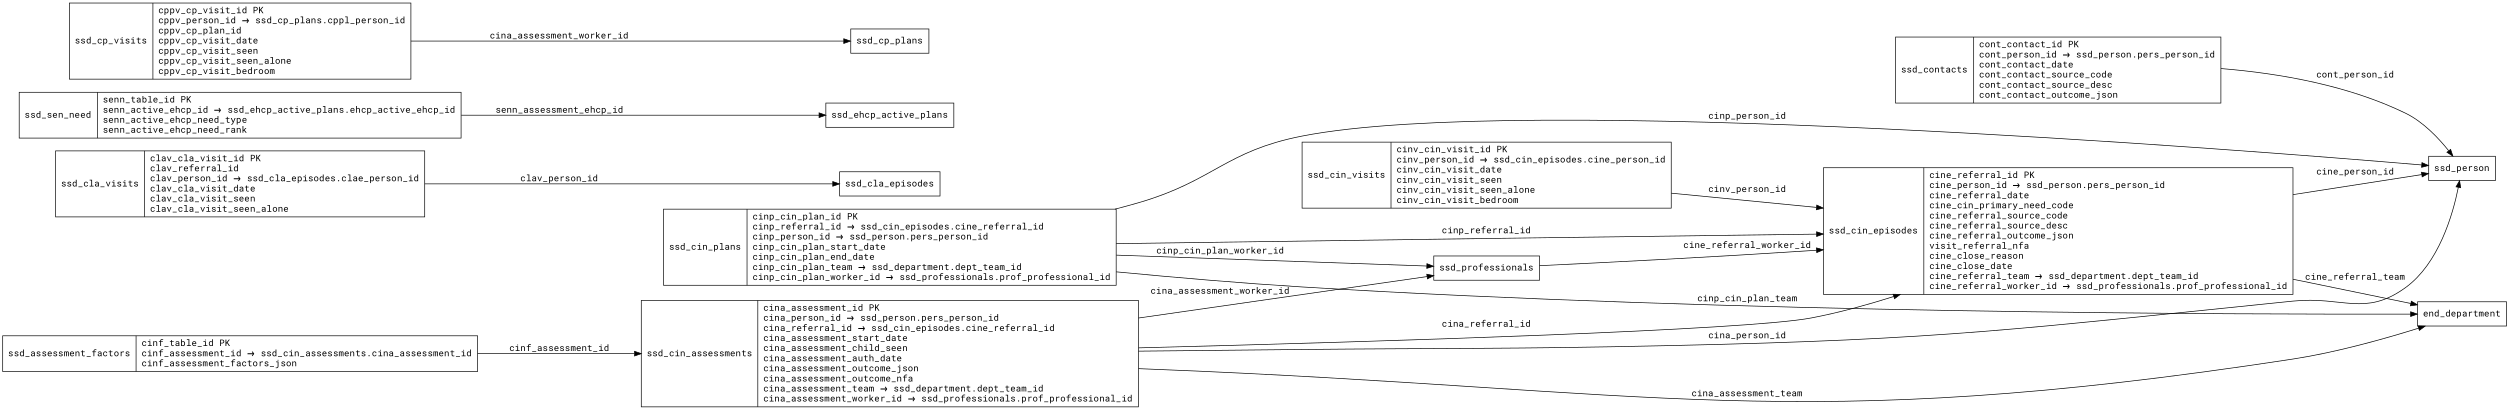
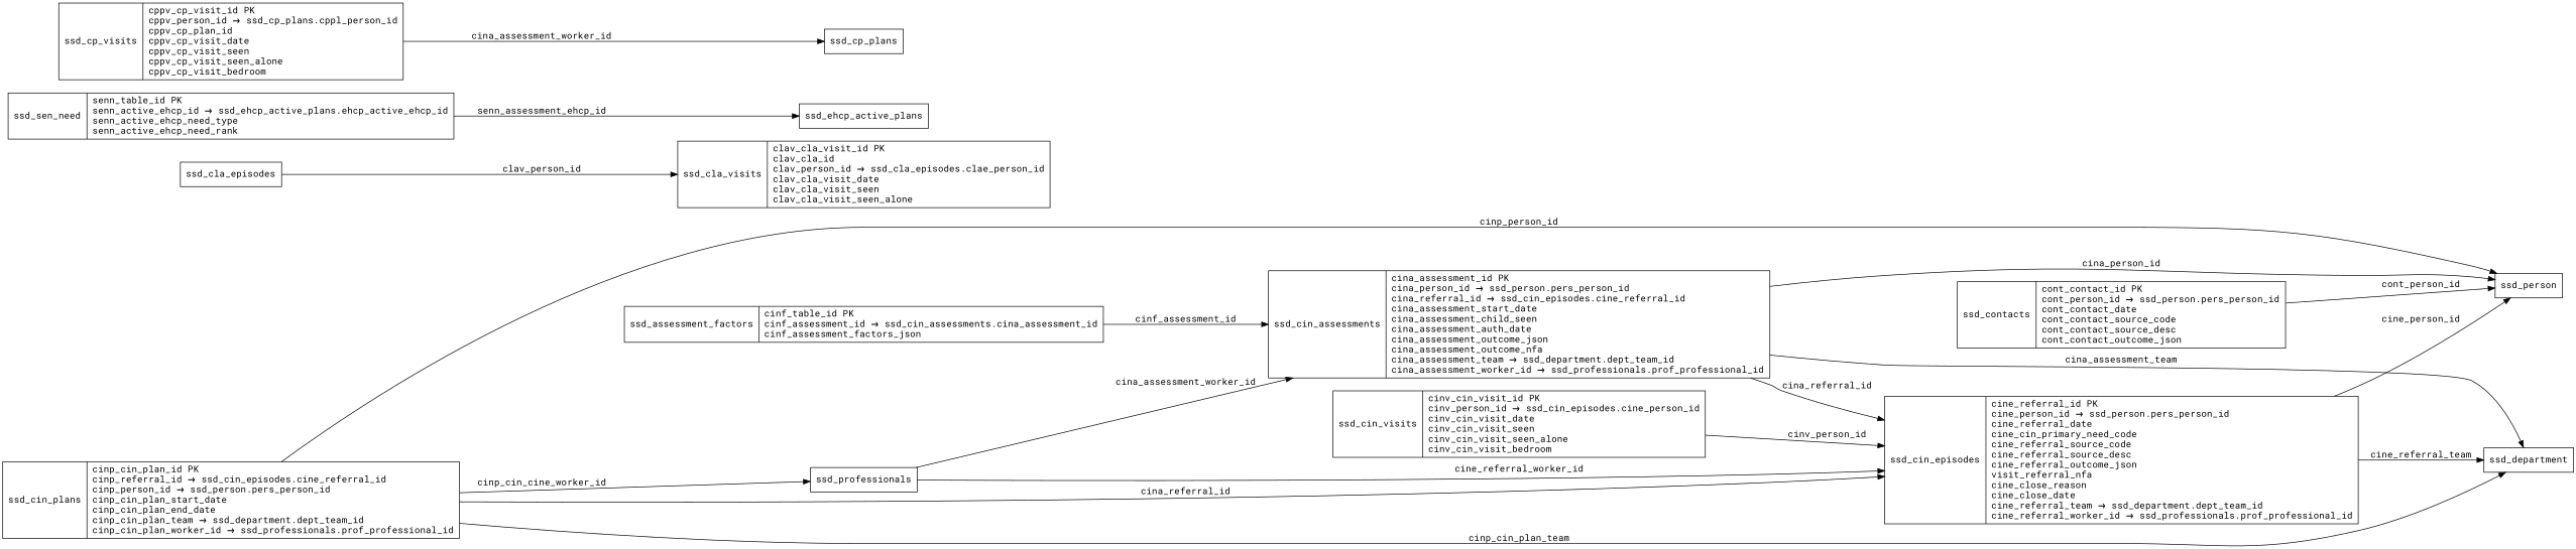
  digraph {
    fontname="Roboto Mono"
    rankdir=LR
    node [fontname="Roboto Mono" shape=record]
    edge [fontname="Roboto Mono"]
    n1 [label="{ssd_assessment_factors|cinf_table_id PK\lcinf_assessment_id → ssd_cin_assessments.cina_assessment_id\lcinf_assessment_factors_json\l}"]
    n2 [label="{ssd_cin_assessments|cina_assessment_id PK\lcina_person_id → ssd_person.pers_person_id\lcina_referral_id → ssd_cin_episodes.cine_referral_id\lcina_assessment_start_date\lcina_assessment_child_seen\lcina_assessment_auth_date\lcina_assessment_outcome_json\lcina_assessment_outcome_nfa\lcina_assessment_team → ssd_department.dept_team_id\lcina_assessment_worker_id → ssd_professionals.prof_professional_id\l}"]
    n3 [label="{ssd_cin_episodes|cine_referral_id PK\lcine_person_id → ssd_person.pers_person_id\lcine_referral_date\lcine_cin_primary_need_code\lcine_referral_source_code\lcine_referral_source_desc\lcine_referral_outcome_json\lvisit_referral_nfa\lcine_close_reason\lcine_close_date\lcine_referral_team → ssd_department.dept_team_id\lcine_referral_worker_id → ssd_professionals.prof_professional_id\l}"]
    ssd_person
-   ssd_department [label=end_department]
+   ssd_department
    ssd_professionals
-   n7 [label="{ssd_cla_visits|clav_cla_visit_id PK\lclav_referral_id\lclav_person_id → ssd_cla_episodes.clae_person_id\lclav_cla_visit_date\lclav_cla_visit_seen\lclav_cla_visit_seen_alone\l}"]
+   n7 [label="{ssd_cla_visits|clav_cla_visit_id PK\lclav_cla_id\lclav_person_id → ssd_cla_episodes.clae_person_id\lclav_cla_visit_date\lclav_cla_visit_seen\lclav_cla_visit_seen_alone\l}"]
    ssd_cla_episodes
    n9 [label="{ssd_cin_visits|cinv_cin_visit_id PK\lcinv_person_id → ssd_cin_episodes.cine_person_id\lcinv_cin_visit_date\lcinv_cin_visit_seen\lcinv_cin_visit_seen_alone\lcinv_cin_visit_bedroom\l}"]
    n10 [label="{ssd_contacts|cont_contact_id PK\lcont_person_id → ssd_person.pers_person_id\lcont_contact_date\lcont_contact_source_code\lcont_contact_source_desc\lcont_contact_outcome_json\l}"]
    n11 [label="{ssd_sen_need|senn_table_id PK\lsenn_active_ehcp_id → ssd_ehcp_active_plans.ehcp_active_ehcp_id\lsenn_active_ehcp_need_type\lsenn_active_ehcp_need_rank\l}"]
    ssd_ehcp_active_plans
    n13 [label="{ssd_cp_visits|cppv_cp_visit_id PK\lcppv_person_id → ssd_cp_plans.cppl_person_id\lcppv_cp_plan_id\lcppv_cp_visit_date\lcppv_cp_visit_seen\lcppv_cp_visit_seen_alone\lcppv_cp_visit_bedroom\l}"]
    ssd_cp_plans
    n15 [label="{ssd_cin_plans|cinp_cin_plan_id PK\lcinp_referral_id → ssd_cin_episodes.cine_referral_id\lcinp_person_id → ssd_person.pers_person_id\lcinp_cin_plan_start_date\lcinp_cin_plan_end_date\lcinp_cin_plan_team → ssd_department.dept_team_id\lcinp_cin_plan_worker_id → ssd_professionals.prof_professional_id\l}"]
    n1 -> n2 [label=cinf_assessment_id]
    n2 -> n3 [label=cina_referral_id]
    n2 -> ssd_person [label=cina_person_id]
    n2 -> ssd_department [label=cina_assessment_team]
-   n2 -> ssd_professionals [label=cina_assessment_worker_id]
+   ssd_professionals -> n2 [label=cina_assessment_worker_id]
    n3 -> ssd_person [label=cine_person_id]
    n3 -> ssd_department [label=cine_referral_team]
    ssd_professionals -> n3 [label=cine_referral_worker_id]
-   n7 -> ssd_cla_episodes [label=clav_person_id]
+   ssd_cla_episodes -> n7 [label=clav_person_id]
    n9 -> n3 [label=cinv_person_id]
    n10 -> ssd_person [label=cont_person_id]
    n11 -> ssd_ehcp_active_plans [label=senn_assessment_ehcp_id]
    n13 -> ssd_cp_plans [label=cina_assessment_worker_id]
-   n15 -> n3 [label=cinp_referral_id]
+   n15 -> n3 [label=cina_referral_id]
    n15 -> ssd_person [label=cinp_person_id]
    n15 -> ssd_department [label=cinp_cin_plan_team]
-   n15 -> ssd_professionals [label=cinp_cin_plan_worker_id]
+   n15 -> ssd_professionals [label=cinp_cin_cine_worker_id]
  }
